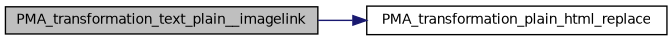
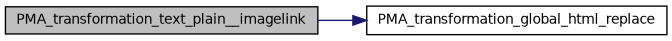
  digraph {
    rankdir=LR
    node [color=black fontname=Helvetica fontsize=10 shape=record style=filled]
    n1 [fillcolor=grey75 fontcolor=black height=0.2 label=PMA_transformation_text_plain__imagelink width=0.4]
-   n2 [fillcolor=white height=0.2 label=PMA_transformation_plain_html_replace width=0.4]
+   n2 [fillcolor=white height=0.2 label=PMA_transformation_global_html_replace width=0.4]
    n1 -> n2 [color=midnightblue fontname=Helvetica fontsize=10 labelfontname=Helvetica labelfontsize=10 style=solid]
  }
